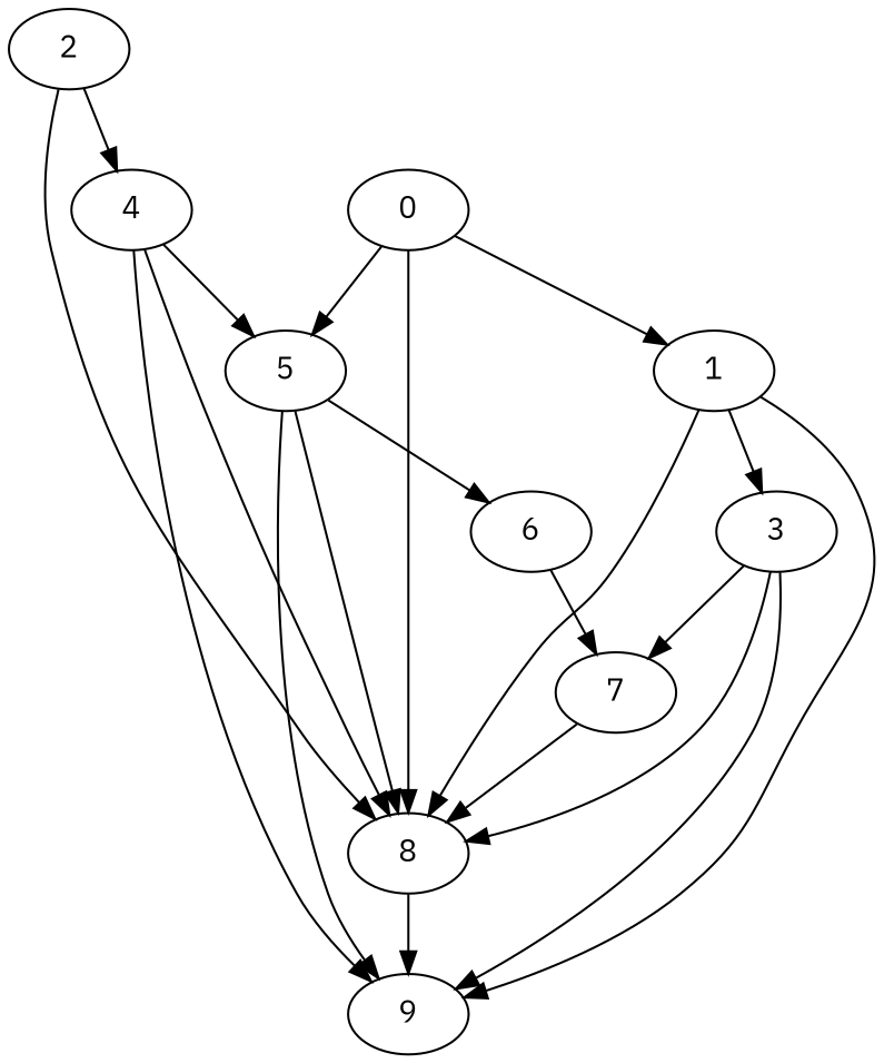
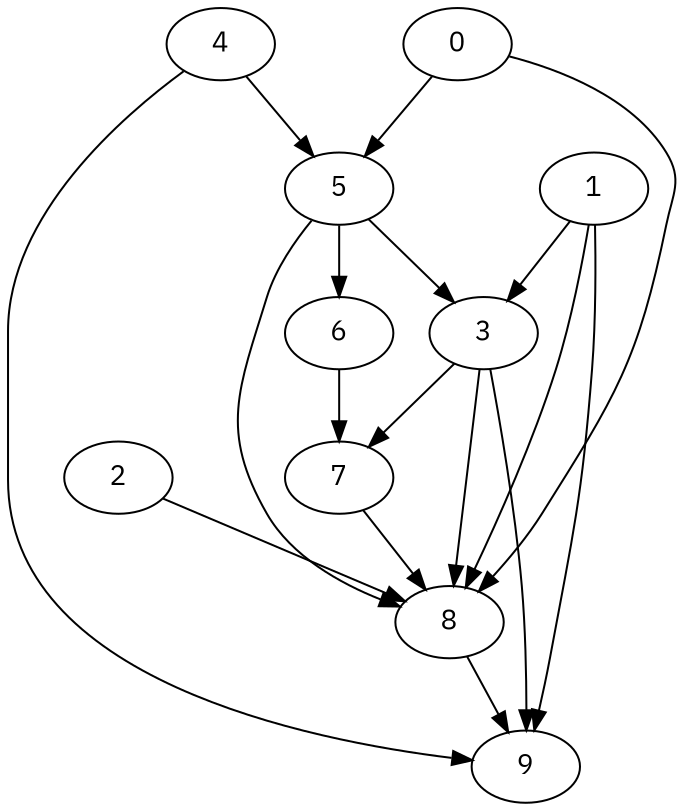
  digraph {
    fontname="IBM Plex Sans"
    node [Weight=7 fontname="IBM Plex Sans"]
    edge [Weight=33 fontname="IBM Plex Sans"]
    2 [Weight=3]
    4
    8 [Weight=10]
    5
    9 [Weight=5]
    6 [Weight=5]
    7 [Weight=4]
    0
    1 [Weight=10]
    3 [Weight=4]
-   2 -> 4 [Weight=55]
    2 -> 8 [Weight=11]
-   4 -> 8 [Weight=39]
    4 -> 5
    4 -> 9 [Weight=44]
    8 -> 9 [Weight=22]
    5 -> 8 [Weight=50]
-   5 -> 9 [Weight=22]
+   5 -> 3 [Weight=22]
    5 -> 6 [Weight=17]
    6 -> 7 [Weight=22]
    7 -> 8 [Weight=17]
    0 -> 8 [Weight=28]
    0 -> 5
-   0 -> 1 [Weight=28]
    1 -> 8 [Weight=17]
    1 -> 9
    1 -> 3 [Weight=39]
    3 -> 8 [Weight=22]
    3 -> 9 [Weight=11]
    3 -> 7
  }
